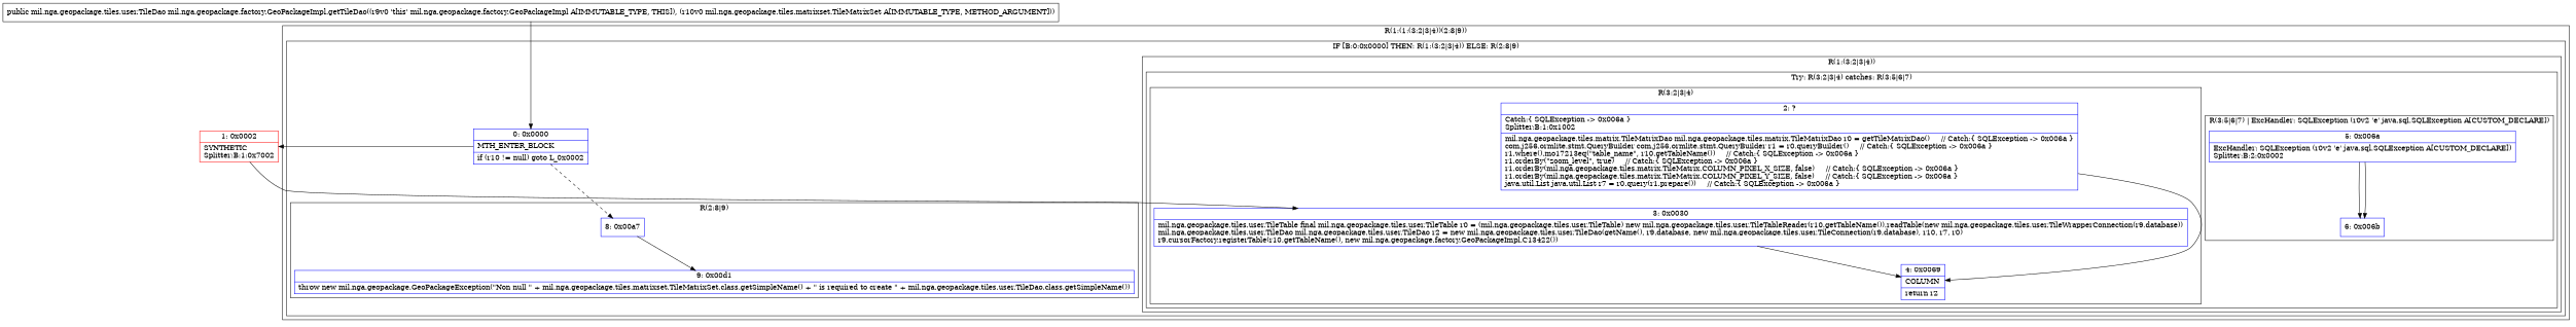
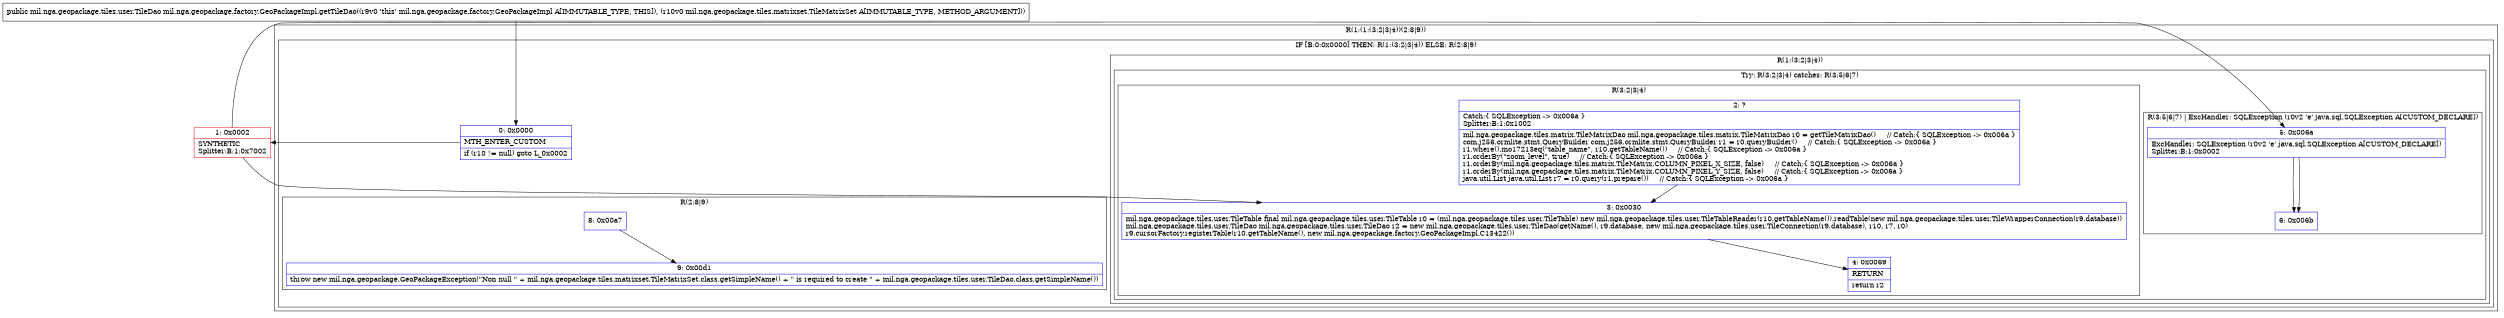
  digraph {
    node [color=blue shape=record]
    n1 [label="{2\:\ ?|Catch:\{ SQLException \-\> 0x006a \}\lSplitter:B:1:0x1002\l|mil.nga.geopackage.tiles.matrix.TileMatrixDao mil.nga.geopackage.tiles.matrix.TileMatrixDao r0 = getTileMatrixDao()     \/\/ Catch:\{ SQLException \-\> 0x006a \}\lcom.j256.ormlite.stmt.QueryBuilder com.j256.ormlite.stmt.QueryBuilder r1 = r0.queryBuilder()     \/\/ Catch:\{ SQLException \-\> 0x006a \}\lr1.where().mo17213eq(\"table_name\", r10.getTableName())     \/\/ Catch:\{ SQLException \-\> 0x006a \}\lr1.orderBy(\"zoom_level\", true)     \/\/ Catch:\{ SQLException \-\> 0x006a \}\lr1.orderBy(mil.nga.geopackage.tiles.matrix.TileMatrix.COLUMN_PIXEL_X_SIZE, false)     \/\/ Catch:\{ SQLException \-\> 0x006a \}\lr1.orderBy(mil.nga.geopackage.tiles.matrix.TileMatrix.COLUMN_PIXEL_Y_SIZE, false)     \/\/ Catch:\{ SQLException \-\> 0x006a \}\ljava.util.List java.util.List r7 = r0.query(r1.prepare())     \/\/ Catch:\{ SQLException \-\> 0x006a \}\l}"]
    n2 [label="{3\:\ 0x0030|mil.nga.geopackage.tiles.user.TileTable final mil.nga.geopackage.tiles.user.TileTable r0 = (mil.nga.geopackage.tiles.user.TileTable) new mil.nga.geopackage.tiles.user.TileTableReader(r10.getTableName()).readTable(new mil.nga.geopackage.tiles.user.TileWrapperConnection(r9.database))\lmil.nga.geopackage.tiles.user.TileDao mil.nga.geopackage.tiles.user.TileDao r2 = new mil.nga.geopackage.tiles.user.TileDao(getName(), r9.database, new mil.nga.geopackage.tiles.user.TileConnection(r9.database), r10, r7, r0)\lr9.cursorFactory.registerTable(r10.getTableName(), new mil.nga.geopackage.factory.GeoPackageImpl.C13422())\l}"]
-   n3 [label="{4\:\ 0x0069|COLUMN\l|return r2\l}"]
-   n4 [label="{5\:\ 0x006a|ExcHandler: SQLException (r0v2 'e' java.sql.SQLException A[CUSTOM_DECLARE])\lSplitter:B:2:0x0002\l}"]
+   n3 [label="{4\:\ 0x0069|RETURN\l|return r2\l}"]
+   n4 [label="{5\:\ 0x006a|ExcHandler: SQLException (r0v2 'e' java.sql.SQLException A[CUSTOM_DECLARE])\lSplitter:B:1:0x0002\l}"]
    n5 [label="{6\:\ 0x006b}"]
    n6 [label="{8\:\ 0x00a7}"]
    n7 [label="{9\:\ 0x00d1|throw new mil.nga.geopackage.GeoPackageException(\"Non null \" + mil.nga.geopackage.tiles.matrixset.TileMatrixSet.class.getSimpleName() + \" is required to create \" + mil.nga.geopackage.tiles.user.TileDao.class.getSimpleName())\l}"]
-   n8 [label="{0\:\ 0x0000|MTH_ENTER_BLOCK\l|if (r10 != null) goto L_0x0002\l}"]
+   n8 [label="{0\:\ 0x0000|MTH_ENTER_CUSTOM\l|if (r10 != null) goto L_0x0002\l}"]
    n9 [color=red label="{1\:\ 0x0002|SYNTHETIC\lSplitter:B:1:0x7002\l}"]
    n10 [label="{public mil.nga.geopackage.tiles.user.TileDao mil.nga.geopackage.factory.GeoPackageImpl.getTileDao((r9v0 'this' mil.nga.geopackage.factory.GeoPackageImpl A[IMMUTABLE_TYPE, THIS]), (r10v0 mil.nga.geopackage.tiles.matrixset.TileMatrixSet A[IMMUTABLE_TYPE, METHOD_ARGUMENT])) }" color=""]
    subgraph cluster_1 {
      label="R(1:(1:(3:2|3|4))(2:8|9))"
      subgraph cluster_2 {
        label="IF [B:0:0x0000] THEN: R(1:(3:2|3|4)) ELSE: R(2:8|9)"
        n8
        subgraph cluster_3 {
          label="R(1:(3:2|3|4))"
          subgraph cluster_4 {
            label="Try: R(3:2|3|4) catches: R(3:5|6|7)"
            subgraph cluster_5 {
              label="R(3:2|3|4)"
              n1
              n2
              n3
            }
            subgraph cluster_6 {
              label="R(3:5|6|7) | ExcHandler: SQLException (r0v2 'e' java.sql.SQLException A[CUSTOM_DECLARE])\l"
              n4
              n5
            }
          }
        }
        subgraph cluster_7 {
          label="R(2:8|9)"
          n6
          n7
        }
      }
    }
    subgraph cluster_8 {
      label="R(3:5|6|7) | ExcHandler: SQLException (r0v2 'e' java.sql.SQLException A[CUSTOM_DECLARE])\l"
    }
-   n1 -> n3
+   n1 -> n2
    n2 -> n3
    n4 -> n5
    n4 -> n5
    n6 -> n7
-   n8 -> n6 [style=dashed]
    n8 -> n9
    n9 -> n2
+   n9 -> n4
    n10 -> n8
  }
